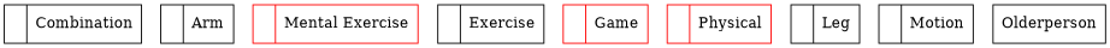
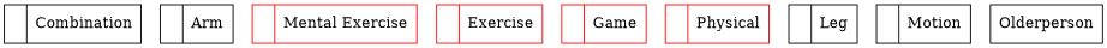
  digraph {
    node [shape=record]
    n1 [label="<f0>  |<f1> Combination "]
    n2 [label="<f0>  |<f1> Arm "]
    n3 [color=red label="<f0>  |<f1> Mental Exercise "]
-   n4 [color=black label="<f0>  |<f1> Exercise "]
+   n4 [color=red label="<f0>  |<f1> Exercise "]
    n5 [color=red label="<f0>  |<f1> Game "]
    n6 [color=red label="<f0>  |<f1> Physical "]
    n7 [label="<f0>  |<f1> Leg "]
    n8 [label="<f0>  |<f1> Motion "]
    n9 [label=Olderperson shape=box]
  }
